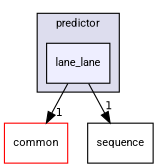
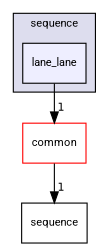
  digraph {
    compound=true
    fontname=Roboto
    node [fontname=Roboto fontsize=10 shape=box style=filled]
    edge [fontname=Roboto headlabel=1 labeldistance=1.5 labelfontname=Helvetica labelfontsize=10]
    n1 [fillcolor="#eeeeff" label=lane_lane pencolor=black]
    n2 [color=red fillcolor=white label=common]
    n3 [label=sequence style=""]
    subgraph cluster_1 {
      bgcolor="#ddddee"
      fontsize=10
-     label=predictor
+     label=sequence
      pencolor=black
      n1
    }
    n1 -> n2
-   n1 -> n3
+   n2 -> n3
  }
